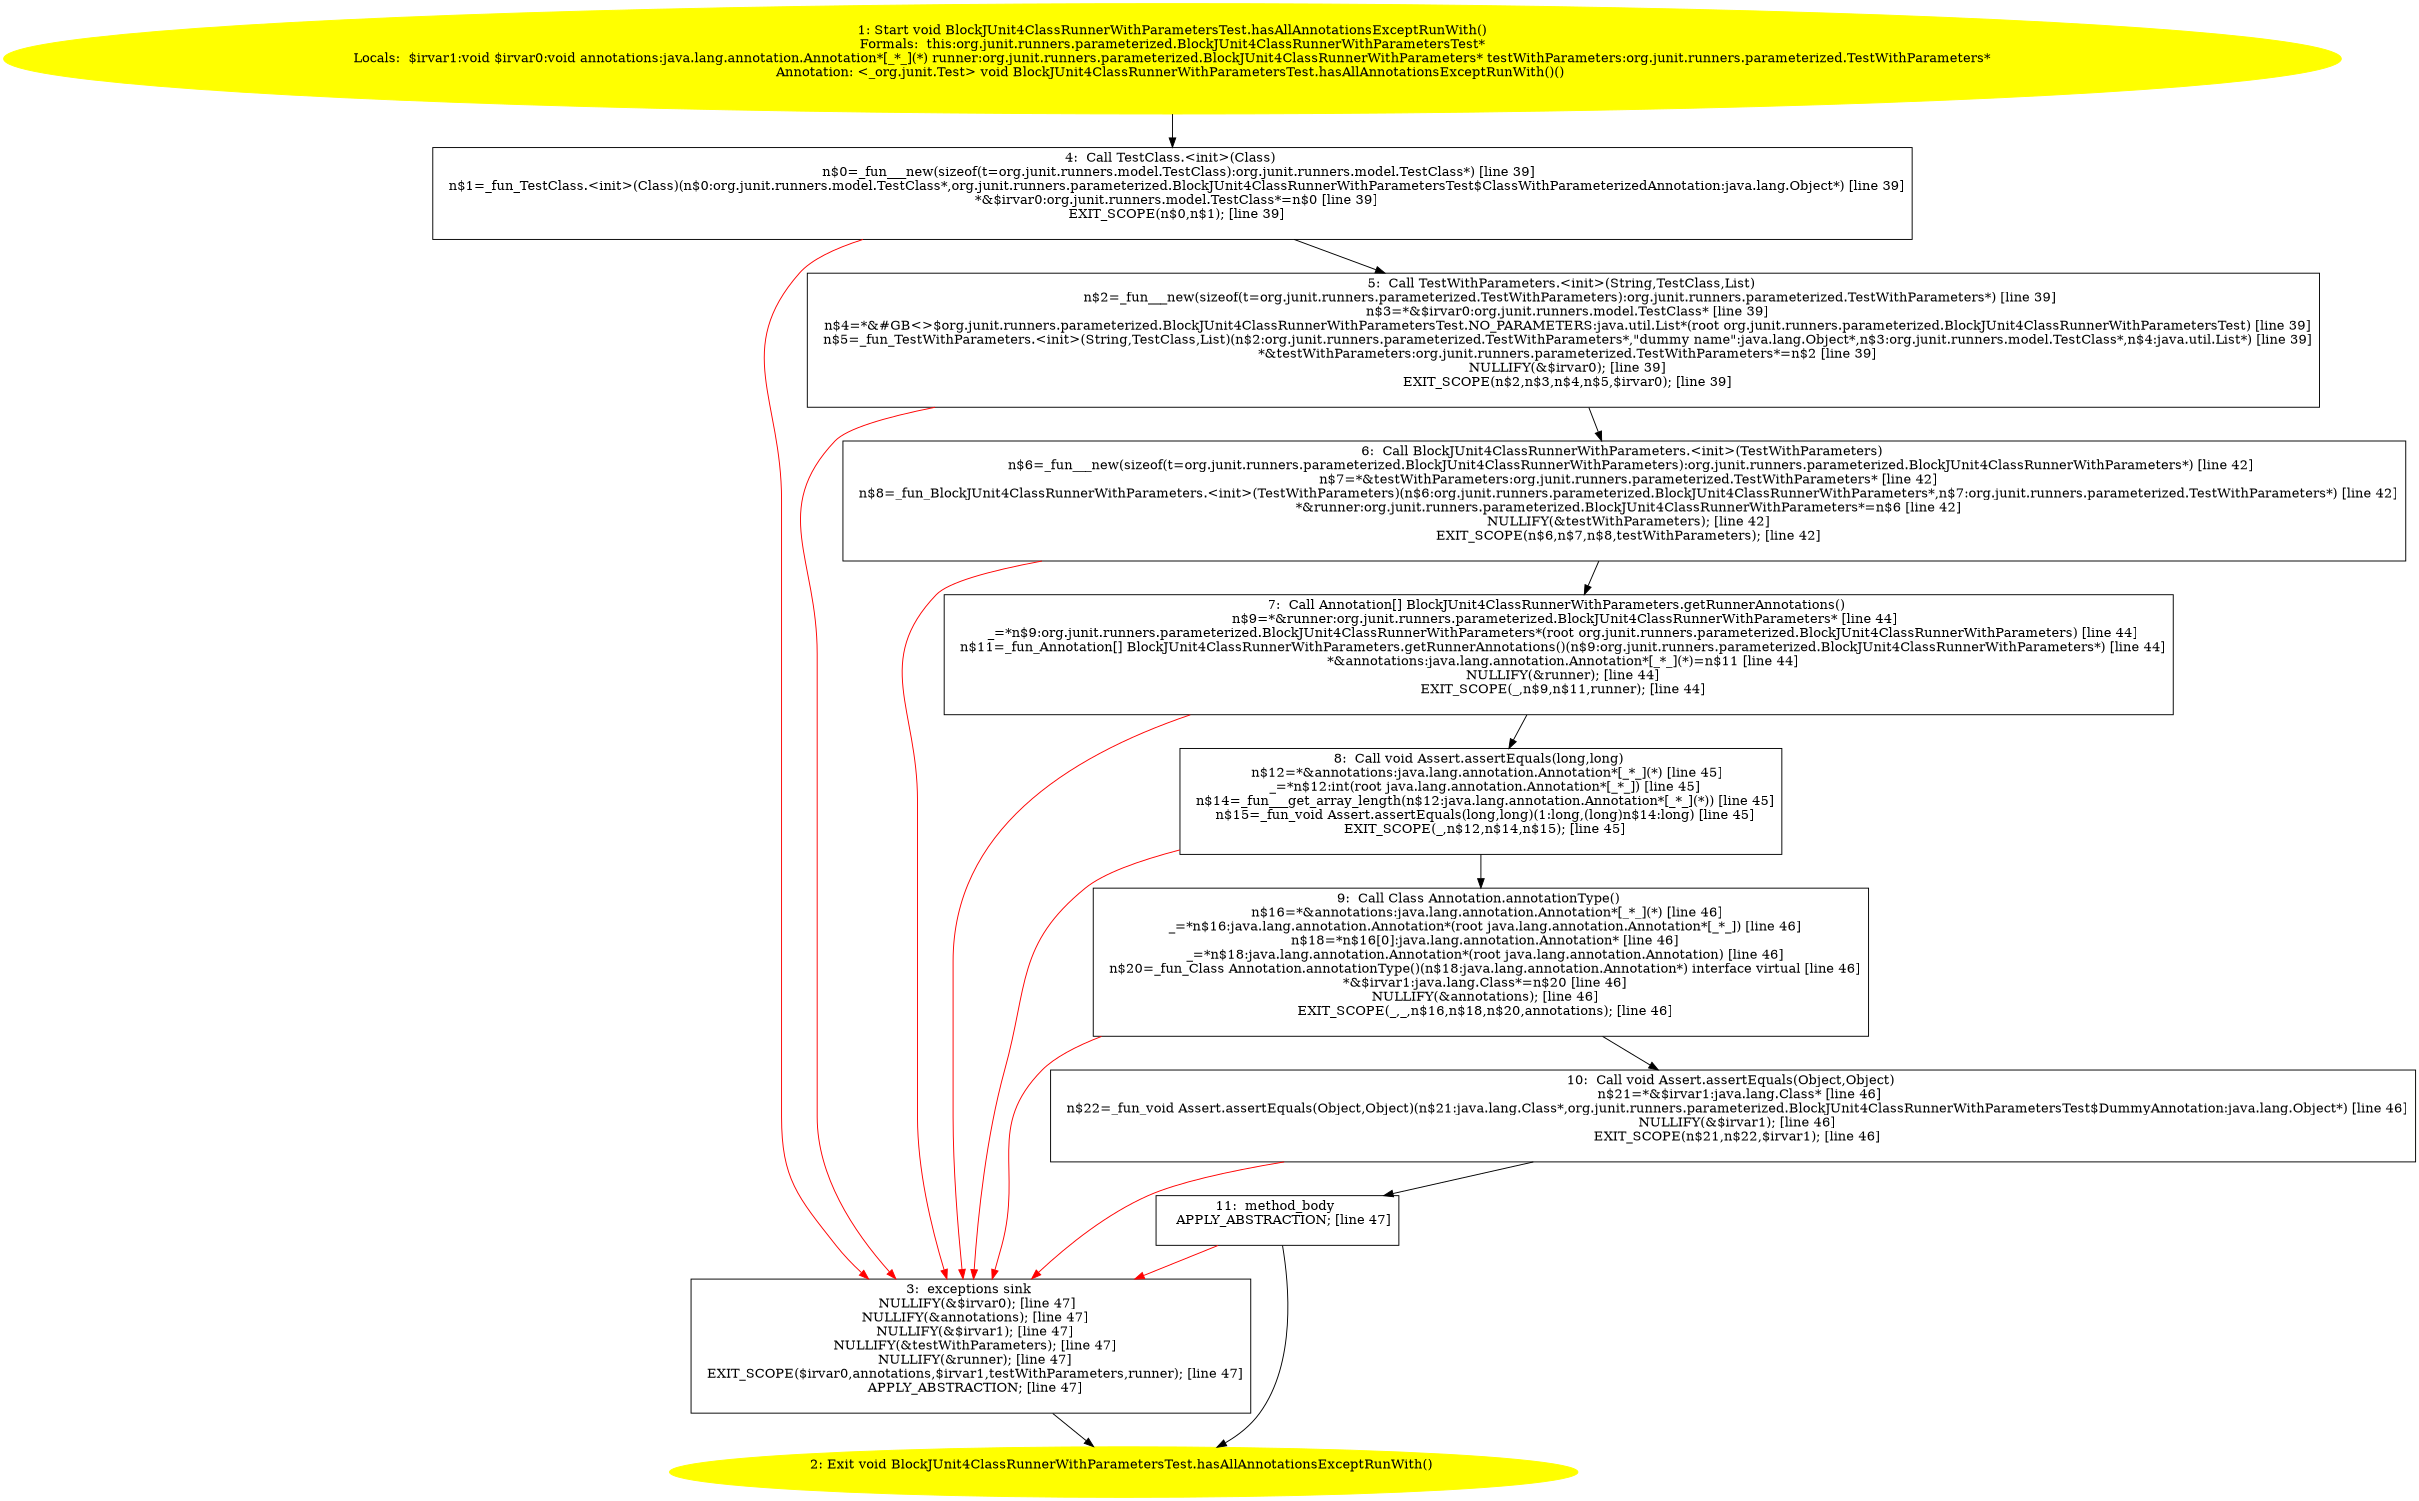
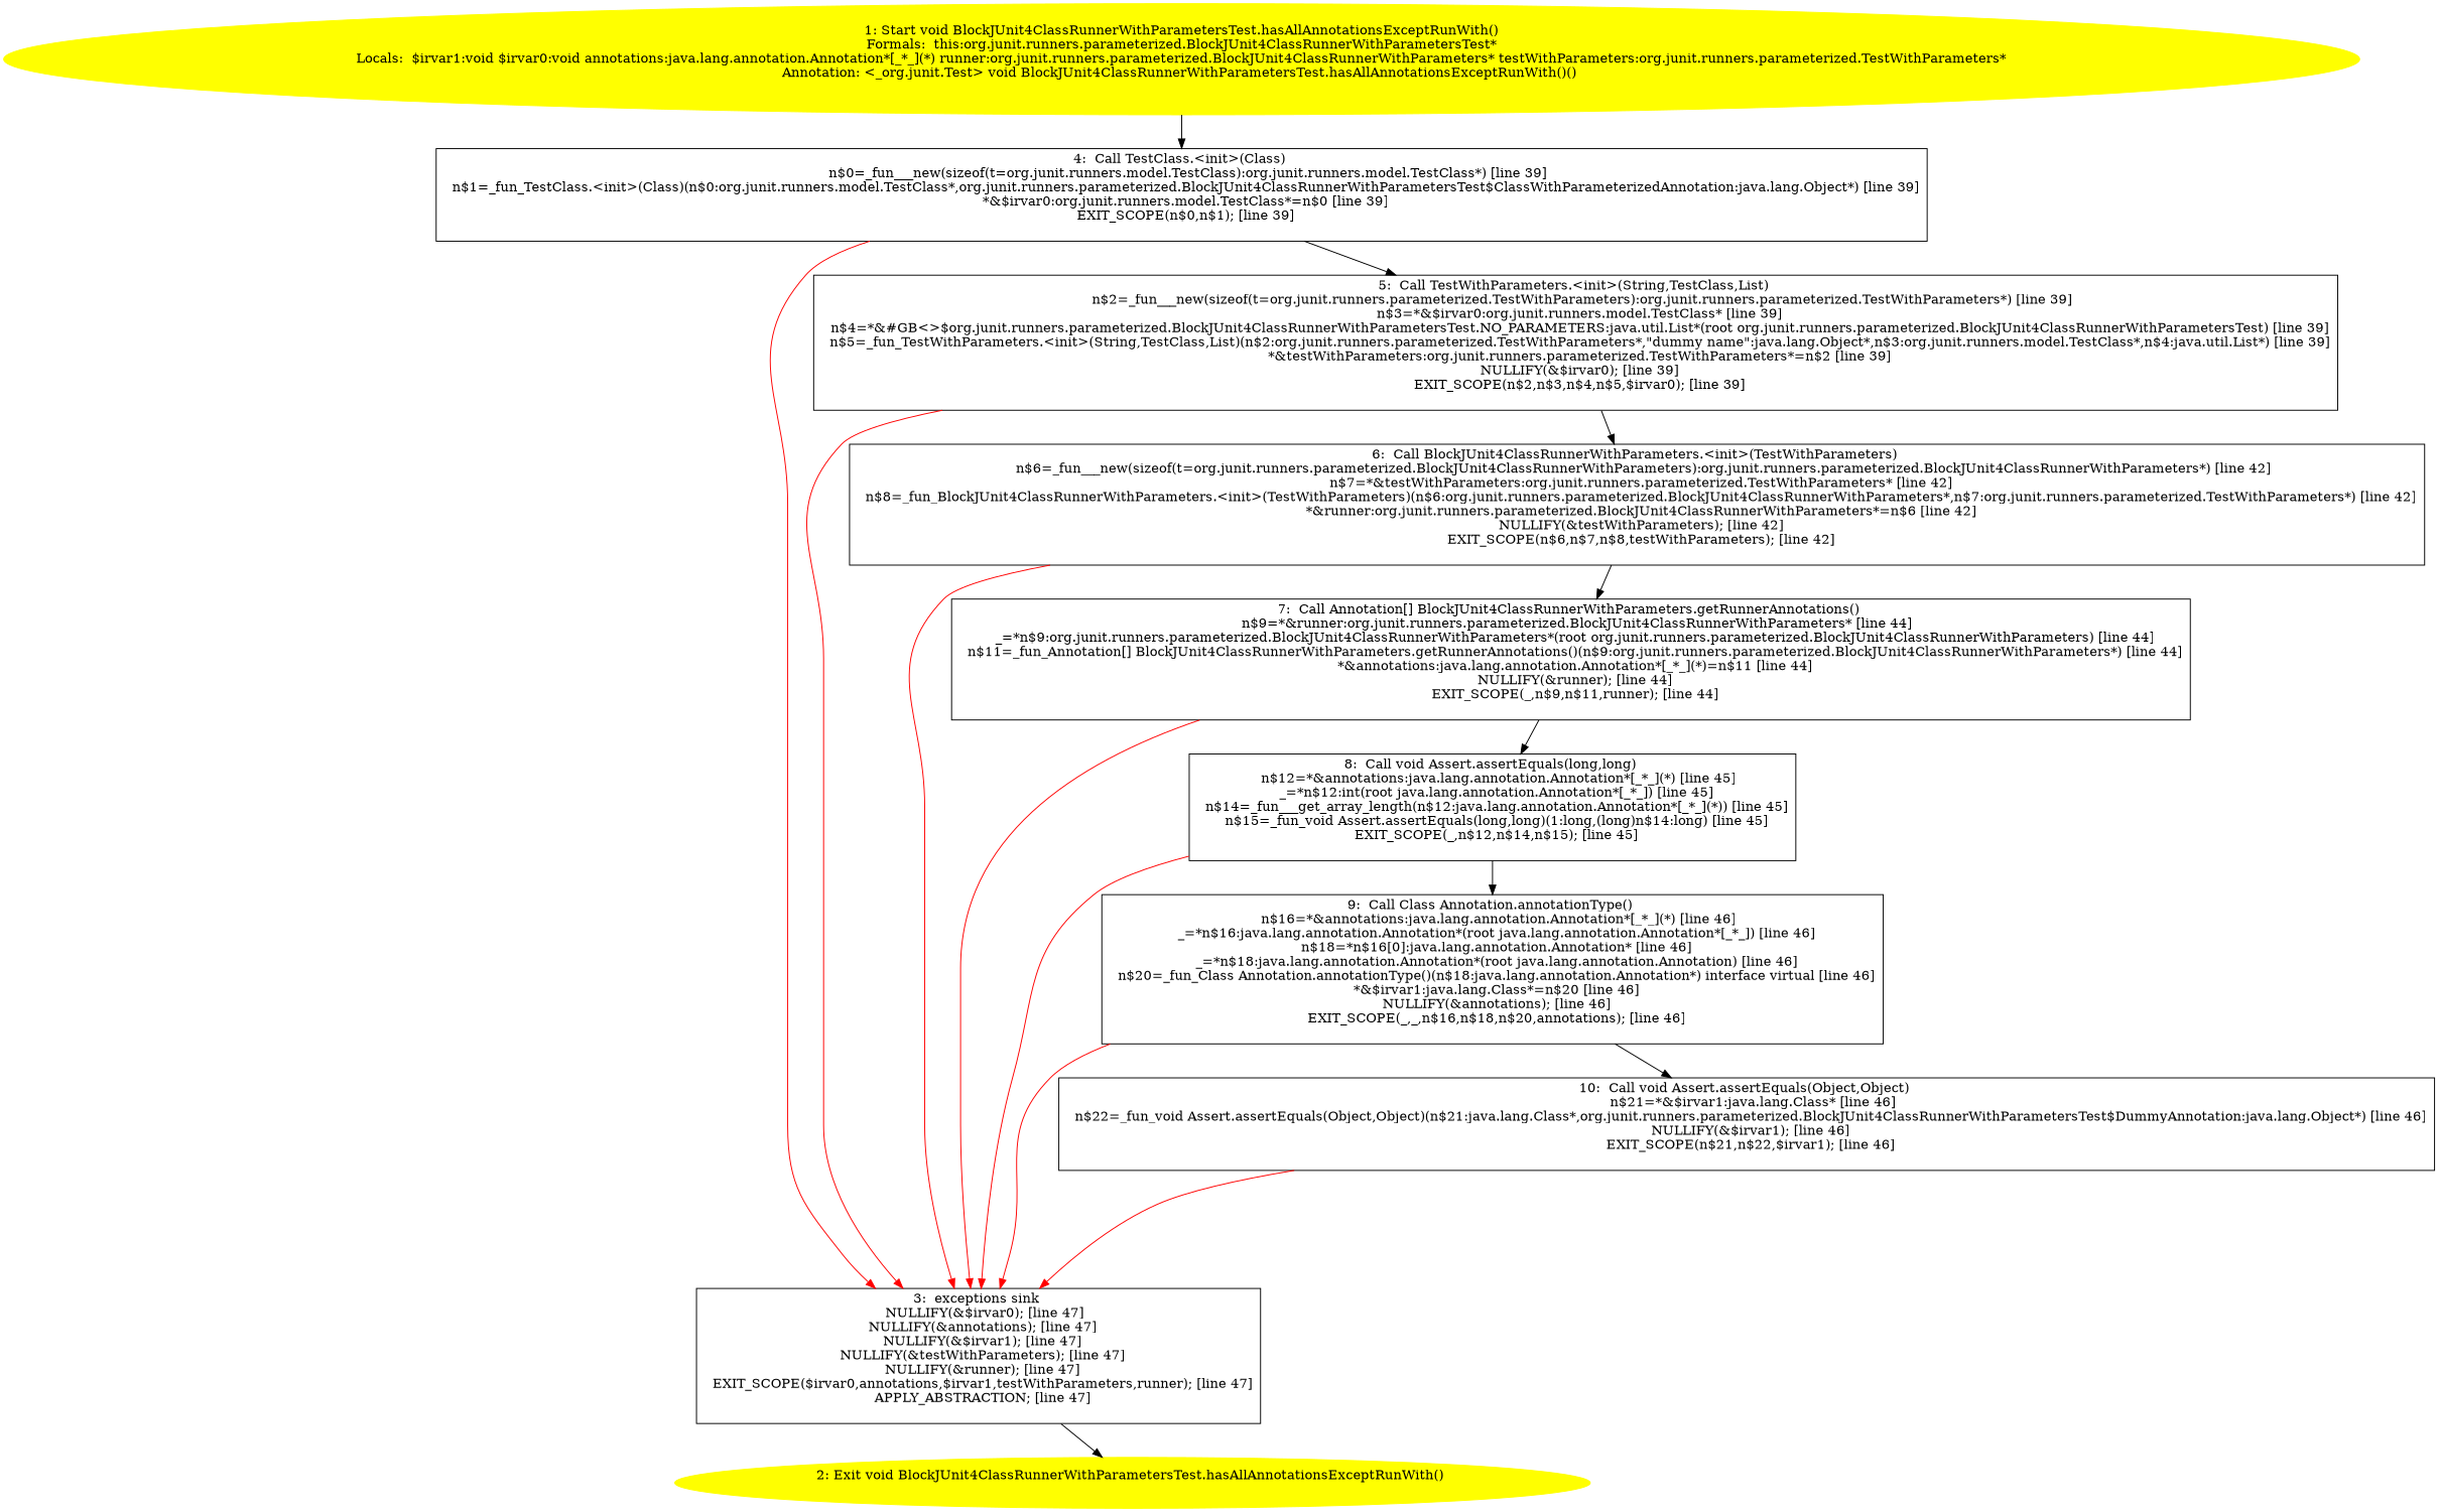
  digraph {
    node [shape=box]
    n1 [color=yellow label="1: Start void BlockJUnit4ClassRunnerWithParametersTest.hasAllAnnotationsExceptRunWith()\nFormals:  this:org.junit.runners.parameterized.BlockJUnit4ClassRunnerWithParametersTest*\nLocals:  $irvar1:void $irvar0:void annotations:java.lang.annotation.Annotation*[_*_](*) runner:org.junit.runners.parameterized.BlockJUnit4ClassRunnerWithParameters* testWithParameters:org.junit.runners.parameterized.TestWithParameters*\nAnnotation: <_org.junit.Test> void BlockJUnit4ClassRunnerWithParametersTest.hasAllAnnotationsExceptRunWith()() \n  " style=filled shape=""]
    n2 [label="4:  Call TestClass.<init>(Class) \n   n$0=_fun___new(sizeof(t=org.junit.runners.model.TestClass):org.junit.runners.model.TestClass*) [line 39]\n  n$1=_fun_TestClass.<init>(Class)(n$0:org.junit.runners.model.TestClass*,org.junit.runners.parameterized.BlockJUnit4ClassRunnerWithParametersTest$ClassWithParameterizedAnnotation:java.lang.Object*) [line 39]\n  *&$irvar0:org.junit.runners.model.TestClass*=n$0 [line 39]\n  EXIT_SCOPE(n$0,n$1); [line 39]\n "]
    n3 [label="3:  exceptions sink \n   NULLIFY(&$irvar0); [line 47]\n  NULLIFY(&annotations); [line 47]\n  NULLIFY(&$irvar1); [line 47]\n  NULLIFY(&testWithParameters); [line 47]\n  NULLIFY(&runner); [line 47]\n  EXIT_SCOPE($irvar0,annotations,$irvar1,testWithParameters,runner); [line 47]\n  APPLY_ABSTRACTION; [line 47]\n "]
    n4 [label="5:  Call TestWithParameters.<init>(String,TestClass,List) \n   n$2=_fun___new(sizeof(t=org.junit.runners.parameterized.TestWithParameters):org.junit.runners.parameterized.TestWithParameters*) [line 39]\n  n$3=*&$irvar0:org.junit.runners.model.TestClass* [line 39]\n  n$4=*&#GB<>$org.junit.runners.parameterized.BlockJUnit4ClassRunnerWithParametersTest.NO_PARAMETERS:java.util.List*(root org.junit.runners.parameterized.BlockJUnit4ClassRunnerWithParametersTest) [line 39]\n  n$5=_fun_TestWithParameters.<init>(String,TestClass,List)(n$2:org.junit.runners.parameterized.TestWithParameters*,\"dummy name\":java.lang.Object*,n$3:org.junit.runners.model.TestClass*,n$4:java.util.List*) [line 39]\n  *&testWithParameters:org.junit.runners.parameterized.TestWithParameters*=n$2 [line 39]\n  NULLIFY(&$irvar0); [line 39]\n  EXIT_SCOPE(n$2,n$3,n$4,n$5,$irvar0); [line 39]\n "]
    n5 [color=yellow label="2: Exit void BlockJUnit4ClassRunnerWithParametersTest.hasAllAnnotationsExceptRunWith() \n  " style=filled shape=""]
    n6 [label="6:  Call BlockJUnit4ClassRunnerWithParameters.<init>(TestWithParameters) \n   n$6=_fun___new(sizeof(t=org.junit.runners.parameterized.BlockJUnit4ClassRunnerWithParameters):org.junit.runners.parameterized.BlockJUnit4ClassRunnerWithParameters*) [line 42]\n  n$7=*&testWithParameters:org.junit.runners.parameterized.TestWithParameters* [line 42]\n  n$8=_fun_BlockJUnit4ClassRunnerWithParameters.<init>(TestWithParameters)(n$6:org.junit.runners.parameterized.BlockJUnit4ClassRunnerWithParameters*,n$7:org.junit.runners.parameterized.TestWithParameters*) [line 42]\n  *&runner:org.junit.runners.parameterized.BlockJUnit4ClassRunnerWithParameters*=n$6 [line 42]\n  NULLIFY(&testWithParameters); [line 42]\n  EXIT_SCOPE(n$6,n$7,n$8,testWithParameters); [line 42]\n "]
    n7 [label="7:  Call Annotation[] BlockJUnit4ClassRunnerWithParameters.getRunnerAnnotations() \n   n$9=*&runner:org.junit.runners.parameterized.BlockJUnit4ClassRunnerWithParameters* [line 44]\n  _=*n$9:org.junit.runners.parameterized.BlockJUnit4ClassRunnerWithParameters*(root org.junit.runners.parameterized.BlockJUnit4ClassRunnerWithParameters) [line 44]\n  n$11=_fun_Annotation[] BlockJUnit4ClassRunnerWithParameters.getRunnerAnnotations()(n$9:org.junit.runners.parameterized.BlockJUnit4ClassRunnerWithParameters*) [line 44]\n  *&annotations:java.lang.annotation.Annotation*[_*_](*)=n$11 [line 44]\n  NULLIFY(&runner); [line 44]\n  EXIT_SCOPE(_,n$9,n$11,runner); [line 44]\n "]
    n8 [label="8:  Call void Assert.assertEquals(long,long) \n   n$12=*&annotations:java.lang.annotation.Annotation*[_*_](*) [line 45]\n  _=*n$12:int(root java.lang.annotation.Annotation*[_*_]) [line 45]\n  n$14=_fun___get_array_length(n$12:java.lang.annotation.Annotation*[_*_](*)) [line 45]\n  n$15=_fun_void Assert.assertEquals(long,long)(1:long,(long)n$14:long) [line 45]\n  EXIT_SCOPE(_,n$12,n$14,n$15); [line 45]\n "]
    n9 [label="9:  Call Class Annotation.annotationType() \n   n$16=*&annotations:java.lang.annotation.Annotation*[_*_](*) [line 46]\n  _=*n$16:java.lang.annotation.Annotation*(root java.lang.annotation.Annotation*[_*_]) [line 46]\n  n$18=*n$16[0]:java.lang.annotation.Annotation* [line 46]\n  _=*n$18:java.lang.annotation.Annotation*(root java.lang.annotation.Annotation) [line 46]\n  n$20=_fun_Class Annotation.annotationType()(n$18:java.lang.annotation.Annotation*) interface virtual [line 46]\n  *&$irvar1:java.lang.Class*=n$20 [line 46]\n  NULLIFY(&annotations); [line 46]\n  EXIT_SCOPE(_,_,n$16,n$18,n$20,annotations); [line 46]\n "]
    n10 [label="10:  Call void Assert.assertEquals(Object,Object) \n   n$21=*&$irvar1:java.lang.Class* [line 46]\n  n$22=_fun_void Assert.assertEquals(Object,Object)(n$21:java.lang.Class*,org.junit.runners.parameterized.BlockJUnit4ClassRunnerWithParametersTest$DummyAnnotation:java.lang.Object*) [line 46]\n  NULLIFY(&$irvar1); [line 46]\n  EXIT_SCOPE(n$21,n$22,$irvar1); [line 46]\n "]
-   n11 [label="11:  method_body \n   APPLY_ABSTRACTION; [line 47]\n "]
    n1 -> n2
    n2 -> n3 [color=red]
    n2 -> n4
    n3 -> n5
    n4 -> n3 [color=red]
    n4 -> n6
    n6 -> n3 [color=red]
    n6 -> n7
    n7 -> n3 [color=red]
    n7 -> n8
    n8 -> n3 [color=red]
    n8 -> n9
    n9 -> n3 [color=red]
    n9 -> n10
    n10 -> n3 [color=red]
-   n10 -> n11
-   n11 -> n3 [color=red]
-   n11 -> n5
  }
